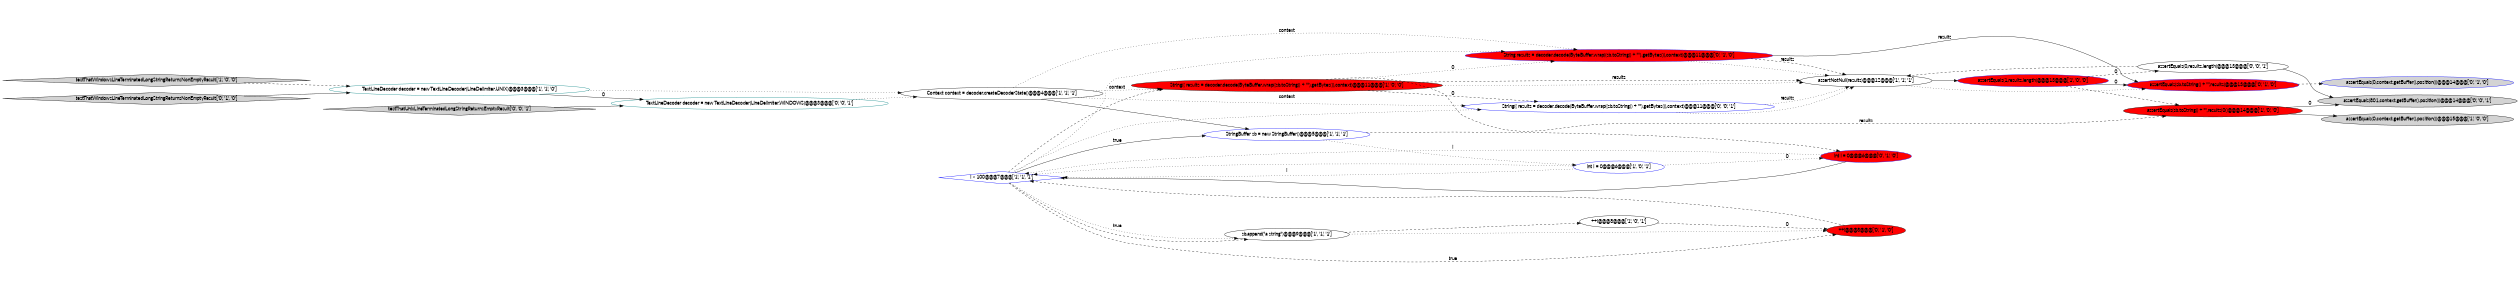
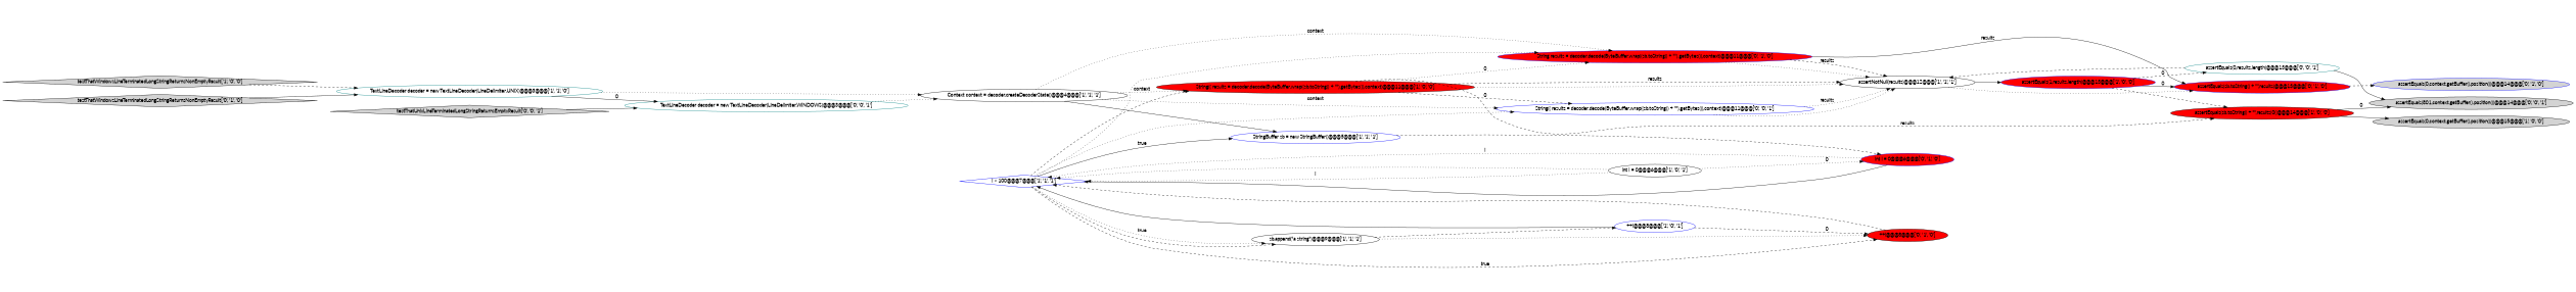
  digraph {
    fontname=Lato
    rankdir=LR
    node [color=black fillcolor=white fontname=Lato shape=ellipse style=filled]
    edge [fontname=Lato style=dotted]
    n1 [color=blue fillcolor=red label="String results = decoder.decode(ByteBuffer.wrap((sb.toString() + \"\").getBytes()),context)@@@11@@@['0', '1', '0']"]
    n2 [label="assertNotNull(results)@@@12@@@['1', '1', '1']"]
    n3 [color=blue fillcolor=red label="assertEquals(sb.toString() + \"\",results)@@@13@@@['0', '1', '0']"]
    n4 [color=blue fillcolor=red label="assertEquals(1,results.length)@@@13@@@['1', '0', '0']"]
    n5 [color=blue fillcolor=lightgray label="assertEquals(0,context.getBuffer().position())@@@14@@@['0', '1', '0']"]
-   n6 [color=blue label="int i = 0@@@6@@@['1', '0', '1']"]
+   n6 [label="int i = 0@@@6@@@['1', '0', '1']"]
    n7 [color=blue label="i < 100@@@7@@@['1', '1', '1']" shape=diamond]
    n8 [color=blue fillcolor=red label="int i = 0@@@6@@@['0', '1', '0']"]
    n9 [fillcolor=red label="String(( results = decoder.decode(ByteBuffer.wrap((sb.toString() + \"\").getBytes()),context)@@@11@@@['1', '0', '0']"]
    n10 [color=blue label="String(( results = decoder.decode(ByteBuffer.wrap((sb.toString() + \"\").getBytes()),context)@@@11@@@['0', '0', '1']"]
    n11 [fillcolor=red label="++i@@@8@@@['0', '1', '0']"]
    n12 [label="sb.append(\"a string\")@@@9@@@['1', '1', '1']"]
    n13 [color=blue label="StringBuffer sb = new StringBuffer()@@@5@@@['1', '1', '1']"]
    n14 [color=teal label="TextLineDecoder decoder = new TextLineDecoder(LineDelimiter.UNIX)@@@3@@@['1', '1', '0']"]
    n15 [label="Context context = decoder.createDecoderState()@@@4@@@['1', '1', '1']"]
    n16 [color=teal label="TextLineDecoder decoder = new TextLineDecoder(LineDelimiter.WINDOWS)@@@3@@@['0', '0', '1']"]
    n17 [fillcolor=lightgray label="testThatWindowsLineTerminatedLongStringReturnsNonEmptyResult['1', '0', '0']" shape=diamond]
    n18 [fillcolor=red label="assertEquals(sb.toString() + \"\",results(0()@@@14@@@['1', '0', '0']"]
-   n19 [label="++i@@@8@@@['1', '0', '1']"]
+   n19 [color=blue label="++i@@@8@@@['1', '0', '1']"]
    n20 [fillcolor=lightgray label="assertEquals(0,context.getBuffer().position())@@@15@@@['1', '0', '0']"]
    n21 [fillcolor=lightgray label="assertEquals(801,context.getBuffer().position())@@@14@@@['0', '0', '1']"]
    n22 [fillcolor=lightgray label="testThatUnixLineTerminatedLongStringReturnsEmptyResult['0', '0', '1']" shape=diamond]
    n23 [fillcolor=lightgray label="testThatWindowsLineTerminatedLongStringReturnsNonEmptyResult['0', '1', '0']" shape=diamond]
-   n24 [label="assertEquals(0,results.length)@@@13@@@['0', '0', '1']"]
+   n24 [color=teal label="assertEquals(0,results.length)@@@13@@@['0', '0', '1']"]
    n1 -> n2 [label=results style=dashed]
    n1 -> n2
    n1 -> n3 [label=results style=solid]
    n2 -> n3
    n2 -> n4 [style=solid]
    n3 -> n5 [style=dashed]
    n4 -> n3 [label=0 style=solid]
    n4 -> n18 [style=dashed]
    n4 -> n24 [label=0 style=dashed]
    n6 -> n7 [label=i]
    n6 -> n7
    n6 -> n8 [label=0]
    n7 -> n1
    n7 -> n9 [style=dashed]
    n7 -> n10
    n7 -> n11 [label=true style=dashed]
    n7 -> n12 [label=true]
    n7 -> n12 [style=dashed]
    n7 -> n13 [label=true style=solid]
    n8 -> n7 [style=solid]
    n8 -> n7 [label=i]
    n9 -> n1 [label=0]
    n9 -> n2 [label=results style=dashed]
    n9 -> n2
    n9 -> n10 [label=0 style=dashed]
    n9 -> n18 [label=results style=dashed]
    n10 -> n2
    n10 -> n2 [label=results]
    n11 -> n7 [style=dashed]
    n12 -> n11
    n12 -> n19 [style=dashed]
-   n13 -> n6
    n13 -> n8 [style=dashed]
    n14 -> n15
    n14 -> n16 [label=0 style=solid]
    n15 -> n1 [label=context]
    n15 -> n9 [label=context]
    n15 -> n10 [label=context]
    n15 -> n13 [style=solid]
    n16 -> n15
    n17 -> n14 [style=dashed]
    n18 -> n20 [style=solid]
    n18 -> n21 [label=0 style=solid]
+   n19 -> n7 [style=solid]
    n19 -> n11 [label=0 style=dashed]
    n22 -> n16 [style=solid]
    n23 -> n14 [style=solid]
    n24 -> n2 [style=dashed]
    n24 -> n21 [style=solid]
  }
